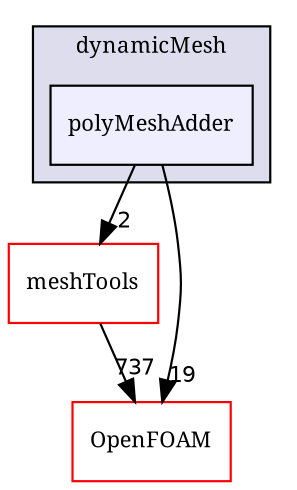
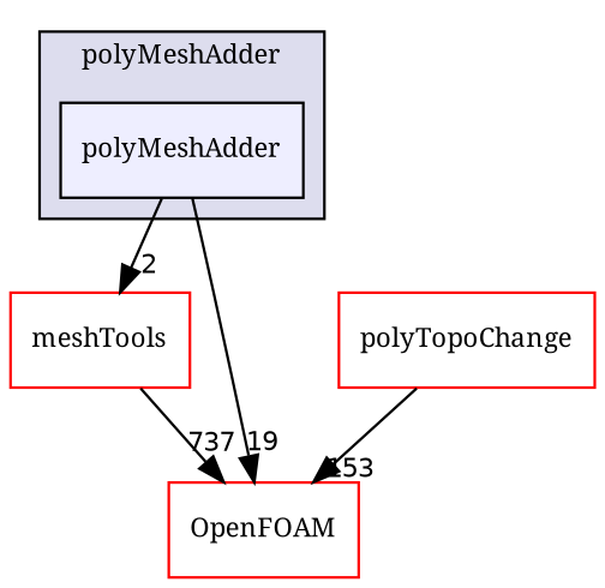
  digraph {
    compound=true
    fontname="Noto Serif"
    node [fontname="Noto Serif" fontsize=10 shape=box color=red]
    edge [fontname="Noto Serif" labeldistance=1.5 labelfontname=Helvetica labelfontsize=10]
    n1 [fillcolor="#eeeeff" label=polyMeshAdder pencolor=black style=filled color=""]
    n2 [label=meshTools]
    n3 [label=OpenFOAM]
+   n4 [label=polyTopoChange]
    subgraph cluster_1 {
      bgcolor="#ddddee"
      fontsize=10
-     label=dynamicMesh
+     label=polyMeshAdder
      pencolor=black
      n1
    }
    n1 -> n2 [headlabel=2]
    n1 -> n3 [headlabel=19]
    n2 -> n3 [headlabel=737]
+   n4 -> n3 [headlabel=153]
  }
